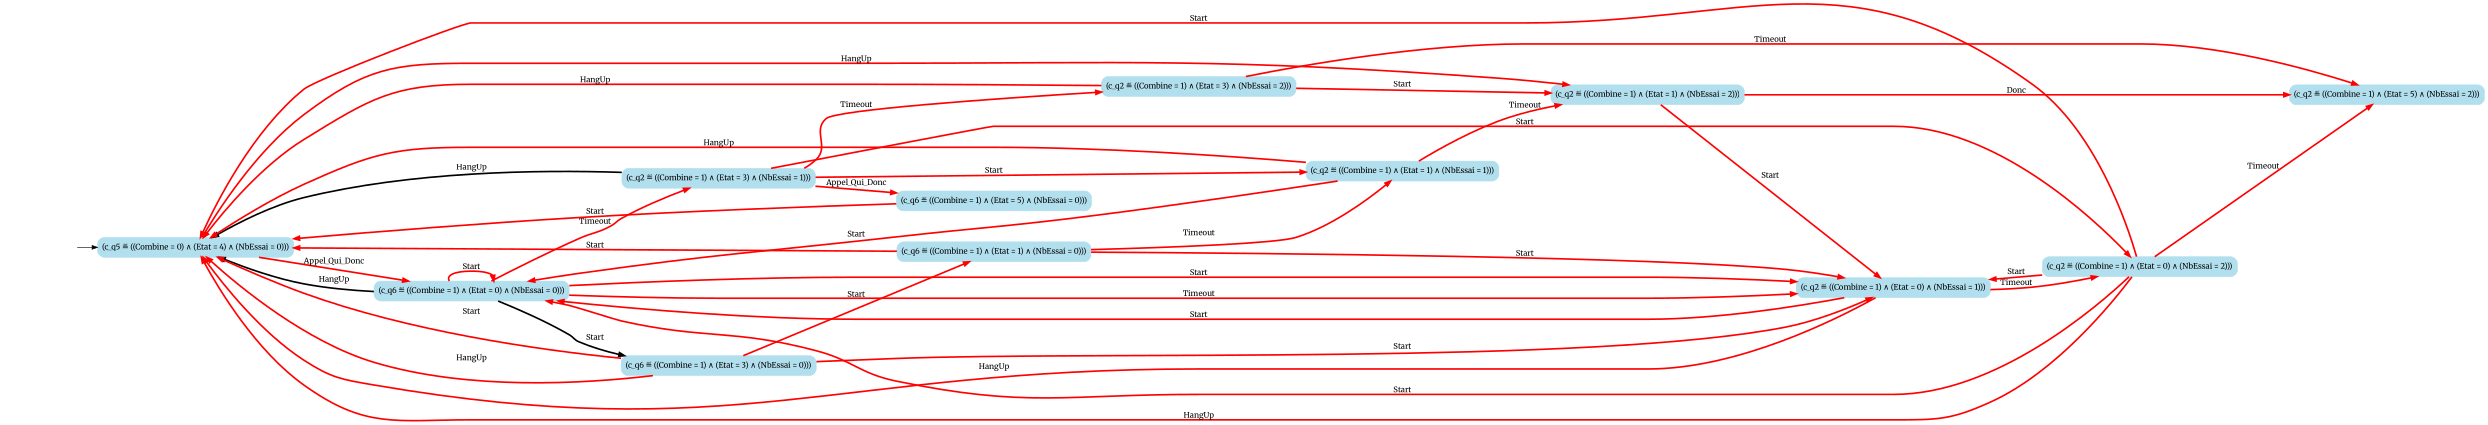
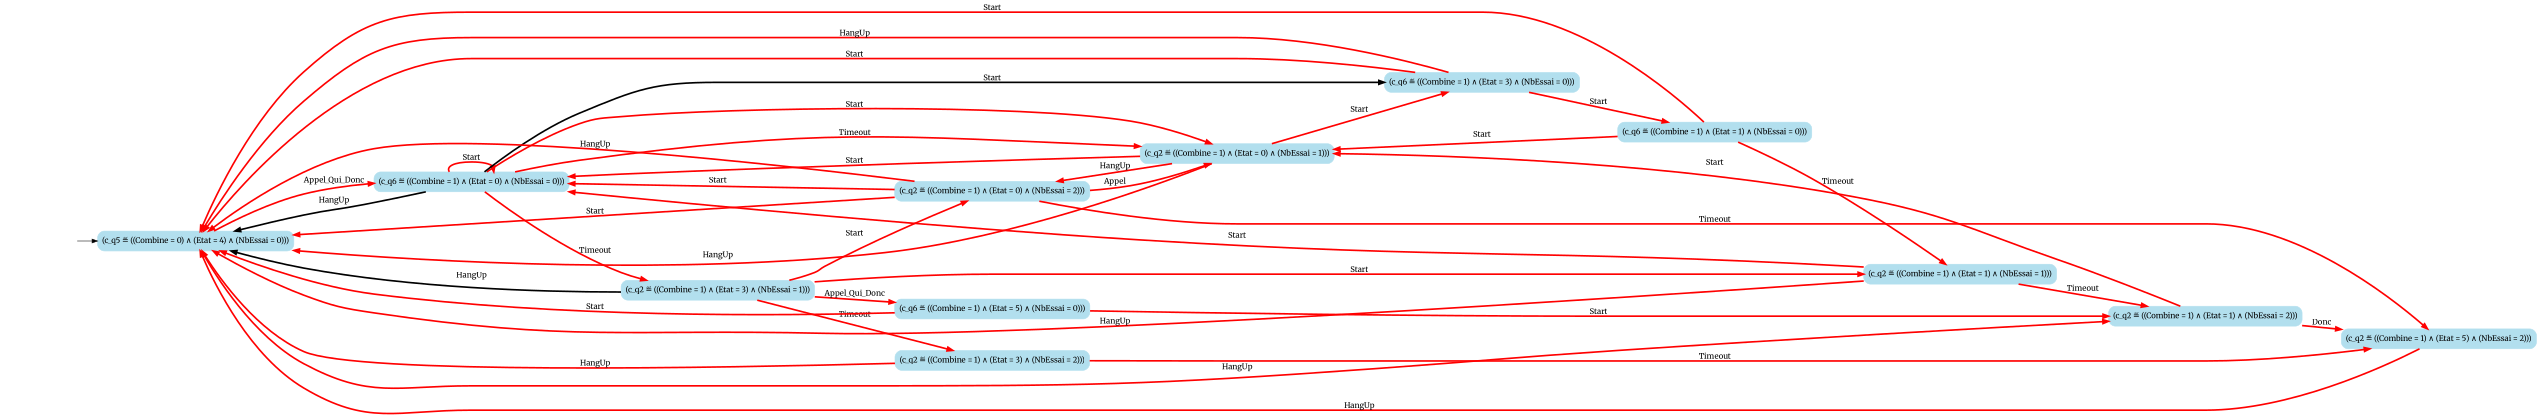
  digraph {
    fontname=Merriweather
    rankdir=LR
    node [fontname=Merriweather style="rounded, filled" color=lightblue2 shape=box]
    edge [fontname=Merriweather color=red penwidth=3]
    start_c_q5_77 [style=invisible color="" shape=""]
    n2 [label="(c_q5 ≝ ((Combine = 0) ∧ (Etat = 4) ∧ (NbEssai = 0)))"]
    n3 [label="(c_q6 ≝ ((Combine = 1) ∧ (Etat = 0) ∧ (NbEssai = 0)))"]
    n4 [label="(c_q2 ≝ ((Combine = 1) ∧ (Etat = 1) ∧ (NbEssai = 2)))"]
    n5 [label="(c_q2 ≝ ((Combine = 1) ∧ (Etat = 0) ∧ (NbEssai = 1)))"]
    n6 [label="(c_q6 ≝ ((Combine = 1) ∧ (Etat = 3) ∧ (NbEssai = 0)))"]
    n7 [label="(c_q2 ≝ ((Combine = 1) ∧ (Etat = 3) ∧ (NbEssai = 1)))"]
    n8 [label="(c_q2 ≝ ((Combine = 1) ∧ (Etat = 0) ∧ (NbEssai = 2)))"]
    n9 [label="(c_q6 ≝ ((Combine = 1) ∧ (Etat = 1) ∧ (NbEssai = 0)))"]
    n10 [label="(c_q2 ≝ ((Combine = 1) ∧ (Etat = 5) ∧ (NbEssai = 2)))"]
    n11 [label="(c_q2 ≝ ((Combine = 1) ∧ (Etat = 1) ∧ (NbEssai = 1)))"]
    n12 [label="(c_q6 ≝ ((Combine = 1) ∧ (Etat = 5) ∧ (NbEssai = 0)))"]
    n13 [label="(c_q2 ≝ ((Combine = 1) ∧ (Etat = 3) ∧ (NbEssai = 2)))"]
    start_c_q5_77 -> n2 [color="" penwidth=""]
    n2 -> n3 [label=Appel_Qui_Donc]
    n2 -> n4 [label=HangUp]
    n3 -> n2 [color=black label=HangUp]
    n3 -> n3 [label=Start]
    n3 -> n5 [label=Start]
    n3 -> n5 [label=Timeout]
    n3 -> n6 [color=black label=Start]
    n3 -> n7 [label=Timeout]
    n4 -> n5 [label=Start]
    n4 -> n10 [label=Donc]
    n5 -> n2 [label=HangUp]
    n5 -> n3 [label=Start]
-   n5 -> n8 [label=Timeout]
+   n5 -> n8 [label=HangUp]
    n6 -> n2 [label=Start]
    n6 -> n2 [label=HangUp]
-   n6 -> n5 [label=Start]
+   n5 -> n6 [label=Start]
    n6 -> n9 [label=Start]
    n7 -> n2 [color=black label=HangUp]
    n7 -> n8 [label=Start]
    n7 -> n11 [label=Start]
    n7 -> n12 [label=Appel_Qui_Donc]
    n7 -> n13 [label=Timeout]
    n8 -> n2 [label=Start]
    n8 -> n2 [label=HangUp]
    n8 -> n3 [label=Start]
-   n8 -> n5 [label=Start]
+   n8 -> n5 [label=Appel]
    n8 -> n10 [label=Timeout]
    n9 -> n2 [label=Start]
    n9 -> n5 [label=Start]
    n9 -> n11 [label=Timeout]
+   n10 -> n2 [label=HangUp]
    n11 -> n2 [label=HangUp]
    n11 -> n3 [label=Start]
    n11 -> n4 [label=Timeout]
    n12 -> n2 [label=Start]
    n13 -> n2 [label=HangUp]
-   n13 -> n4 [label=Start]
+   n12 -> n4 [label=Start]
    n13 -> n10 [label=Timeout]
  }
